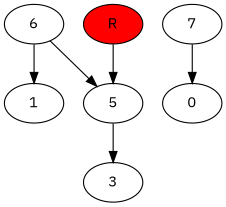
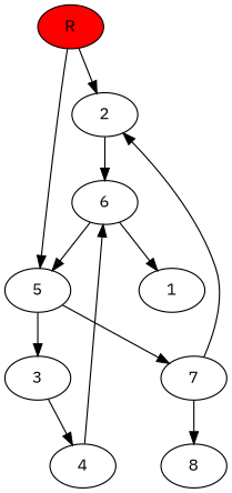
  digraph {
    fontname="IBM Plex Sans"
    node [fontname="IBM Plex Sans"]
    edge [fontname="IBM Plex Sans"]
+   2
    6
+   4
    1
    5
    3
    7
-   8 [label=0]
+   8
    R [fillcolor="#ff0000" style=filled]
+   2 -> 6
    6 -> 1
    6 -> 5
+   4 -> 6
    5 -> 3
+   5 -> 7
+   3 -> 4
+   7 -> 2
    7 -> 8
+   R -> 2
    R -> 5
  }
